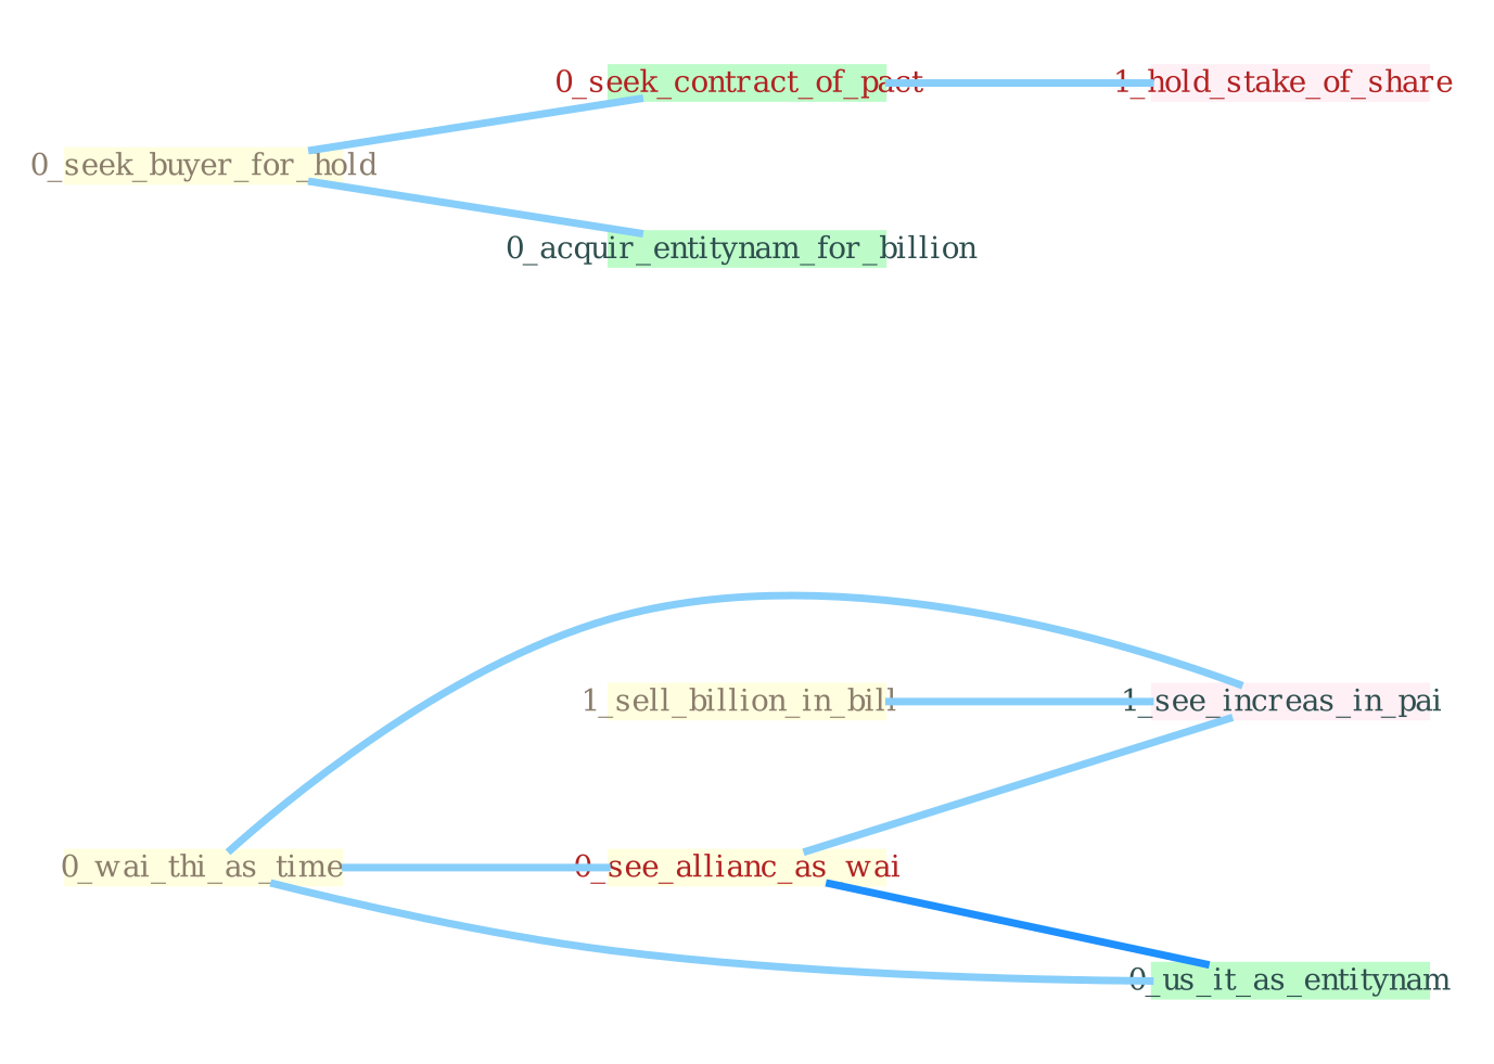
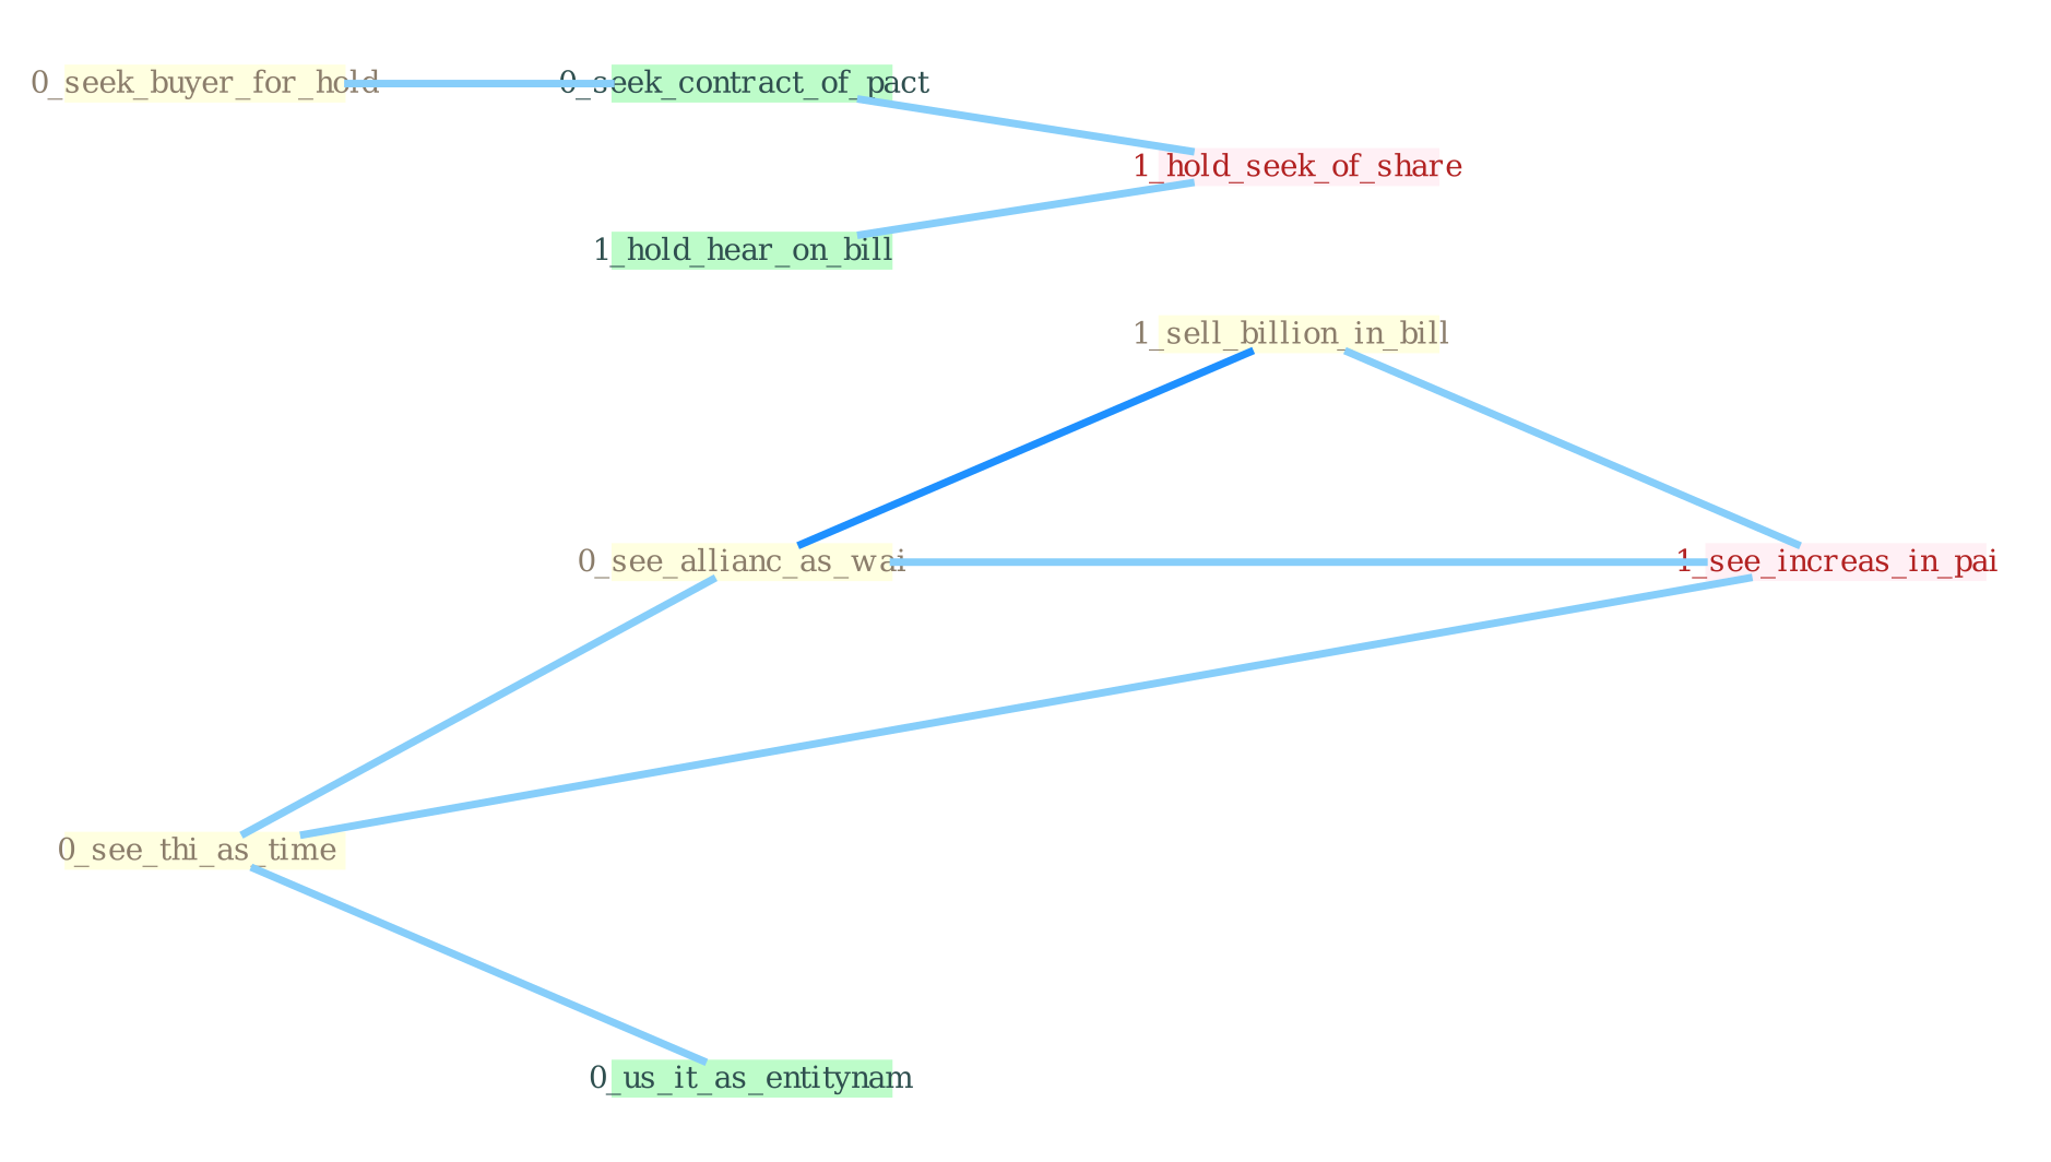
  graph {
    rankdir=LR
    node [color="#ffffe0" fixedsize=true fontcolor="#8b7d6b" fontsize=4 shape=polygon style=filled]
    edge [color="#87cefa" w=1]
-   "0_see_thi_as_time " [height=.06 width=.5 label="0_wai_thi_as_time"]
+   "0_see_thi_as_time " [height=.06 width=.5]
    n2 [height=.06 label="0_seek_buyer_for_hold" width=.5]
    "1_sell_billion_in_bill " [height=.06 width=.5]
-   "0_see_allianc_as_wai " [fontcolor="#b22222" height=.06 width=.5]
-   "1_see_increas_in_pai " [color="#fff0f5" fontcolor="#2f4f4f" height=.06 width=.5]
-   "1_hold_stake_of_share " [color="#fff0f5" fontcolor="#b22222" height=.06 width=.5]
+   "0_see_allianc_as_wai " [height=.06 width=.5]
+   "1_see_increas_in_pai " [color="#fff0f5" fontcolor="#b22222" height=.06 width=.5]
+   "1_hold_stake_of_share " [color="#fff0f5" fontcolor="#b22222" height=.06 width=.5 label="1_hold_seek_of_share"]
    n7 [color="#BDFCC9" fontcolor="#2f4f4f" height=.06 label="0_us_it_as_entitynam" width=.5]
-   "0_seek_contract_of_pact " [color="#BDFCC9" fontcolor="#b22222" height=.06 width=.5]
-   "0_acquir_entitynam_for_billion " [color="#BDFCC9" fontcolor="#2f4f4f" height=.06 width=.5]
+   "0_seek_contract_of_pact " [color="#BDFCC9" fontcolor="#2f4f4f" height=.06 width=.5]
+   "1_hold_hear_on_bill " [color="#BDFCC9" fontcolor="#2f4f4f" height=.06 width=.5]
    subgraph sub_1 {
      "0_see_thi_as_time "
      n2
      "1_sell_billion_in_bill "
      "0_see_allianc_as_wai "
    }
    subgraph sub_2 {
      "1_see_increas_in_pai "
      "1_hold_stake_of_share "
    }
    "0_see_thi_as_time " -- "0_see_allianc_as_wai " [w=2]
    "0_see_thi_as_time " -- "1_see_increas_in_pai "
    "0_see_thi_as_time " -- n7
    n2 -- "0_seek_contract_of_pact "
-   n2 -- "0_acquir_entitynam_for_billion "
    "1_sell_billion_in_bill " -- "1_see_increas_in_pai "
    "0_see_allianc_as_wai " -- "1_see_increas_in_pai "
-   "0_see_allianc_as_wai " -- n7 [color="#1e90ff" w=2]
+   "0_see_allianc_as_wai " -- "1_sell_billion_in_bill " [color="#1e90ff" w=2]
    "0_seek_contract_of_pact " -- "1_hold_stake_of_share "
+   "1_hold_hear_on_bill " -- "1_hold_stake_of_share "
  }
